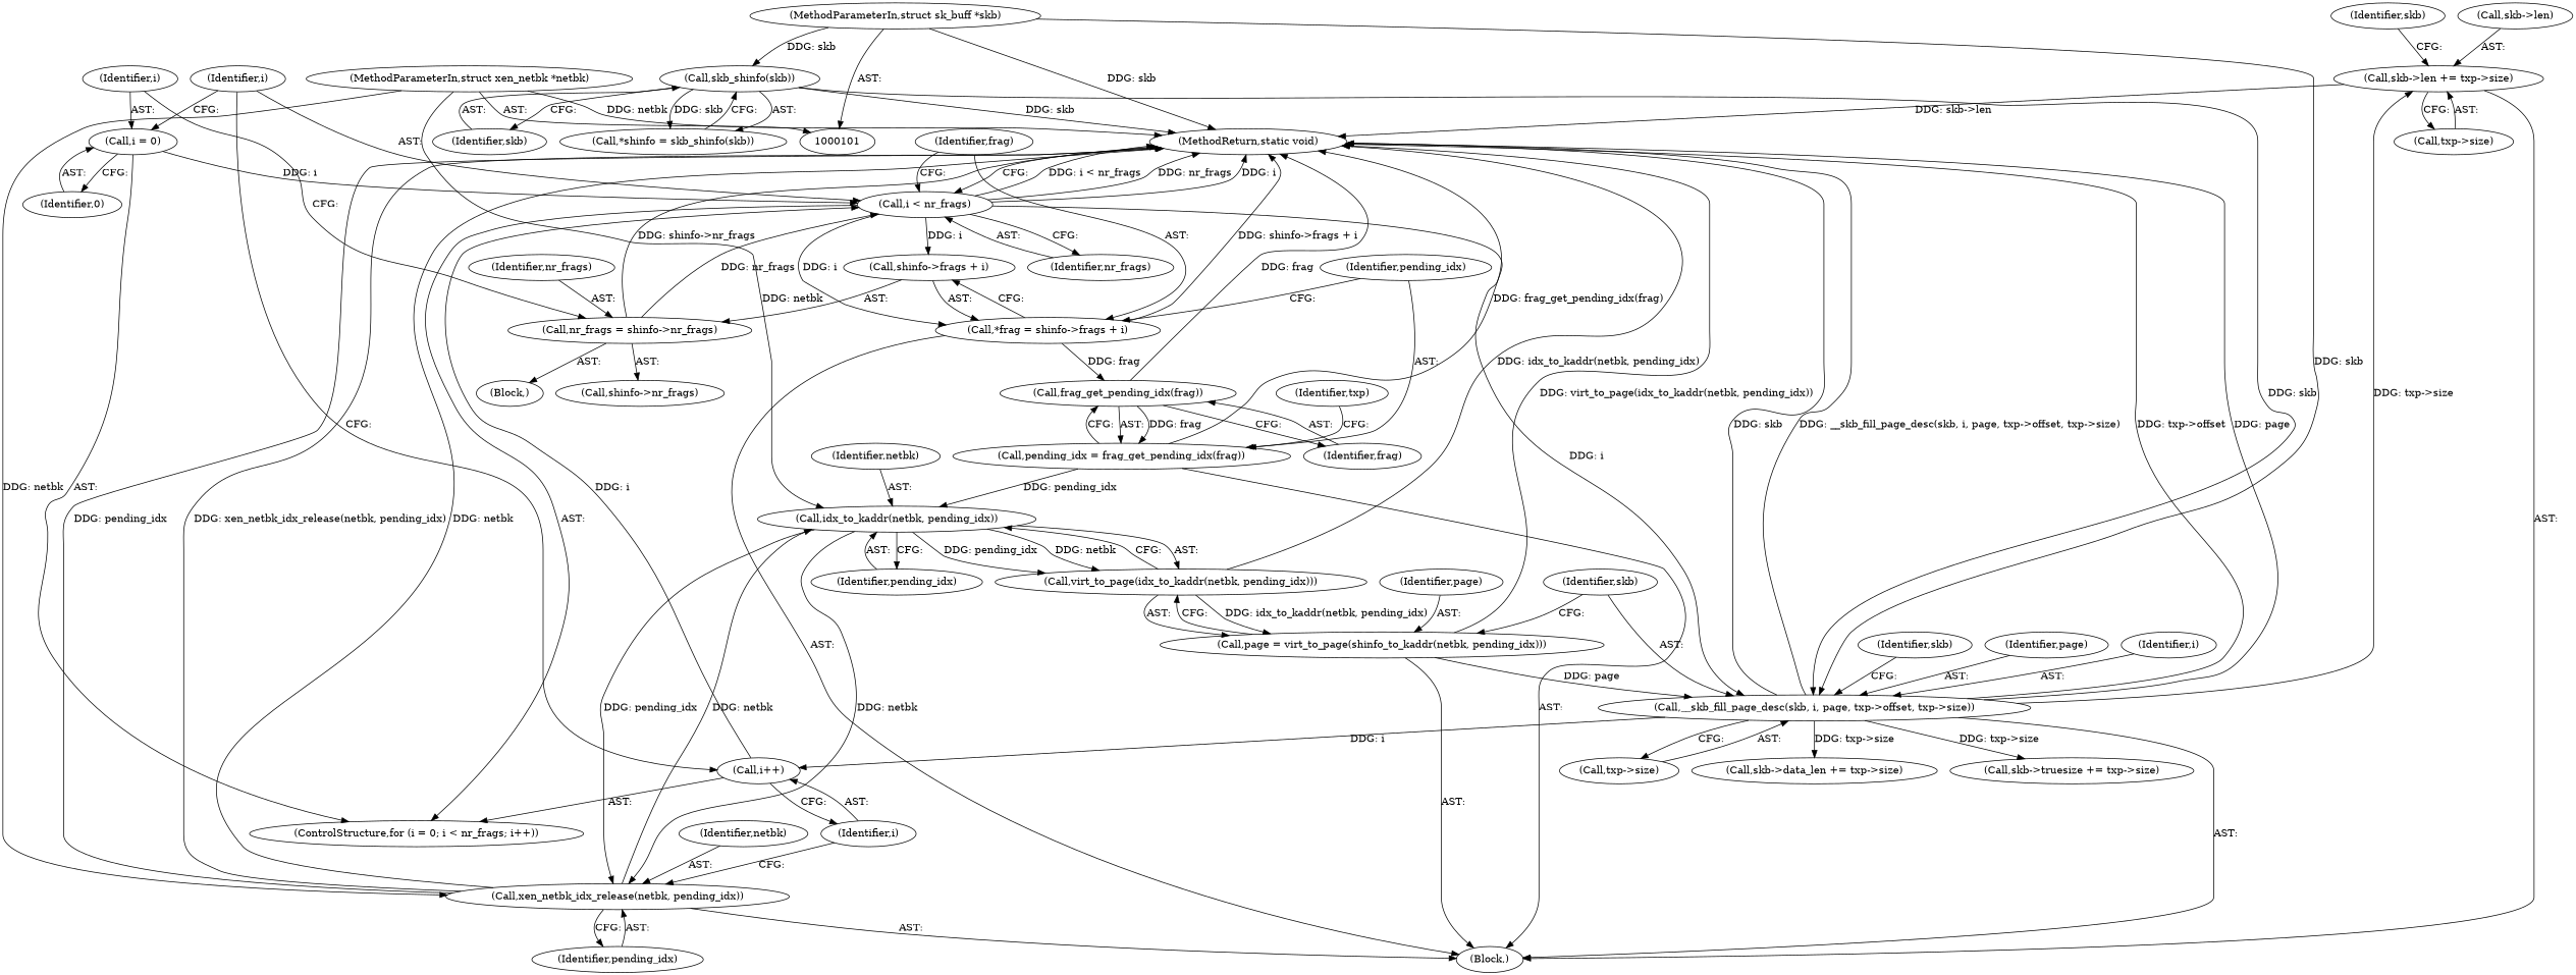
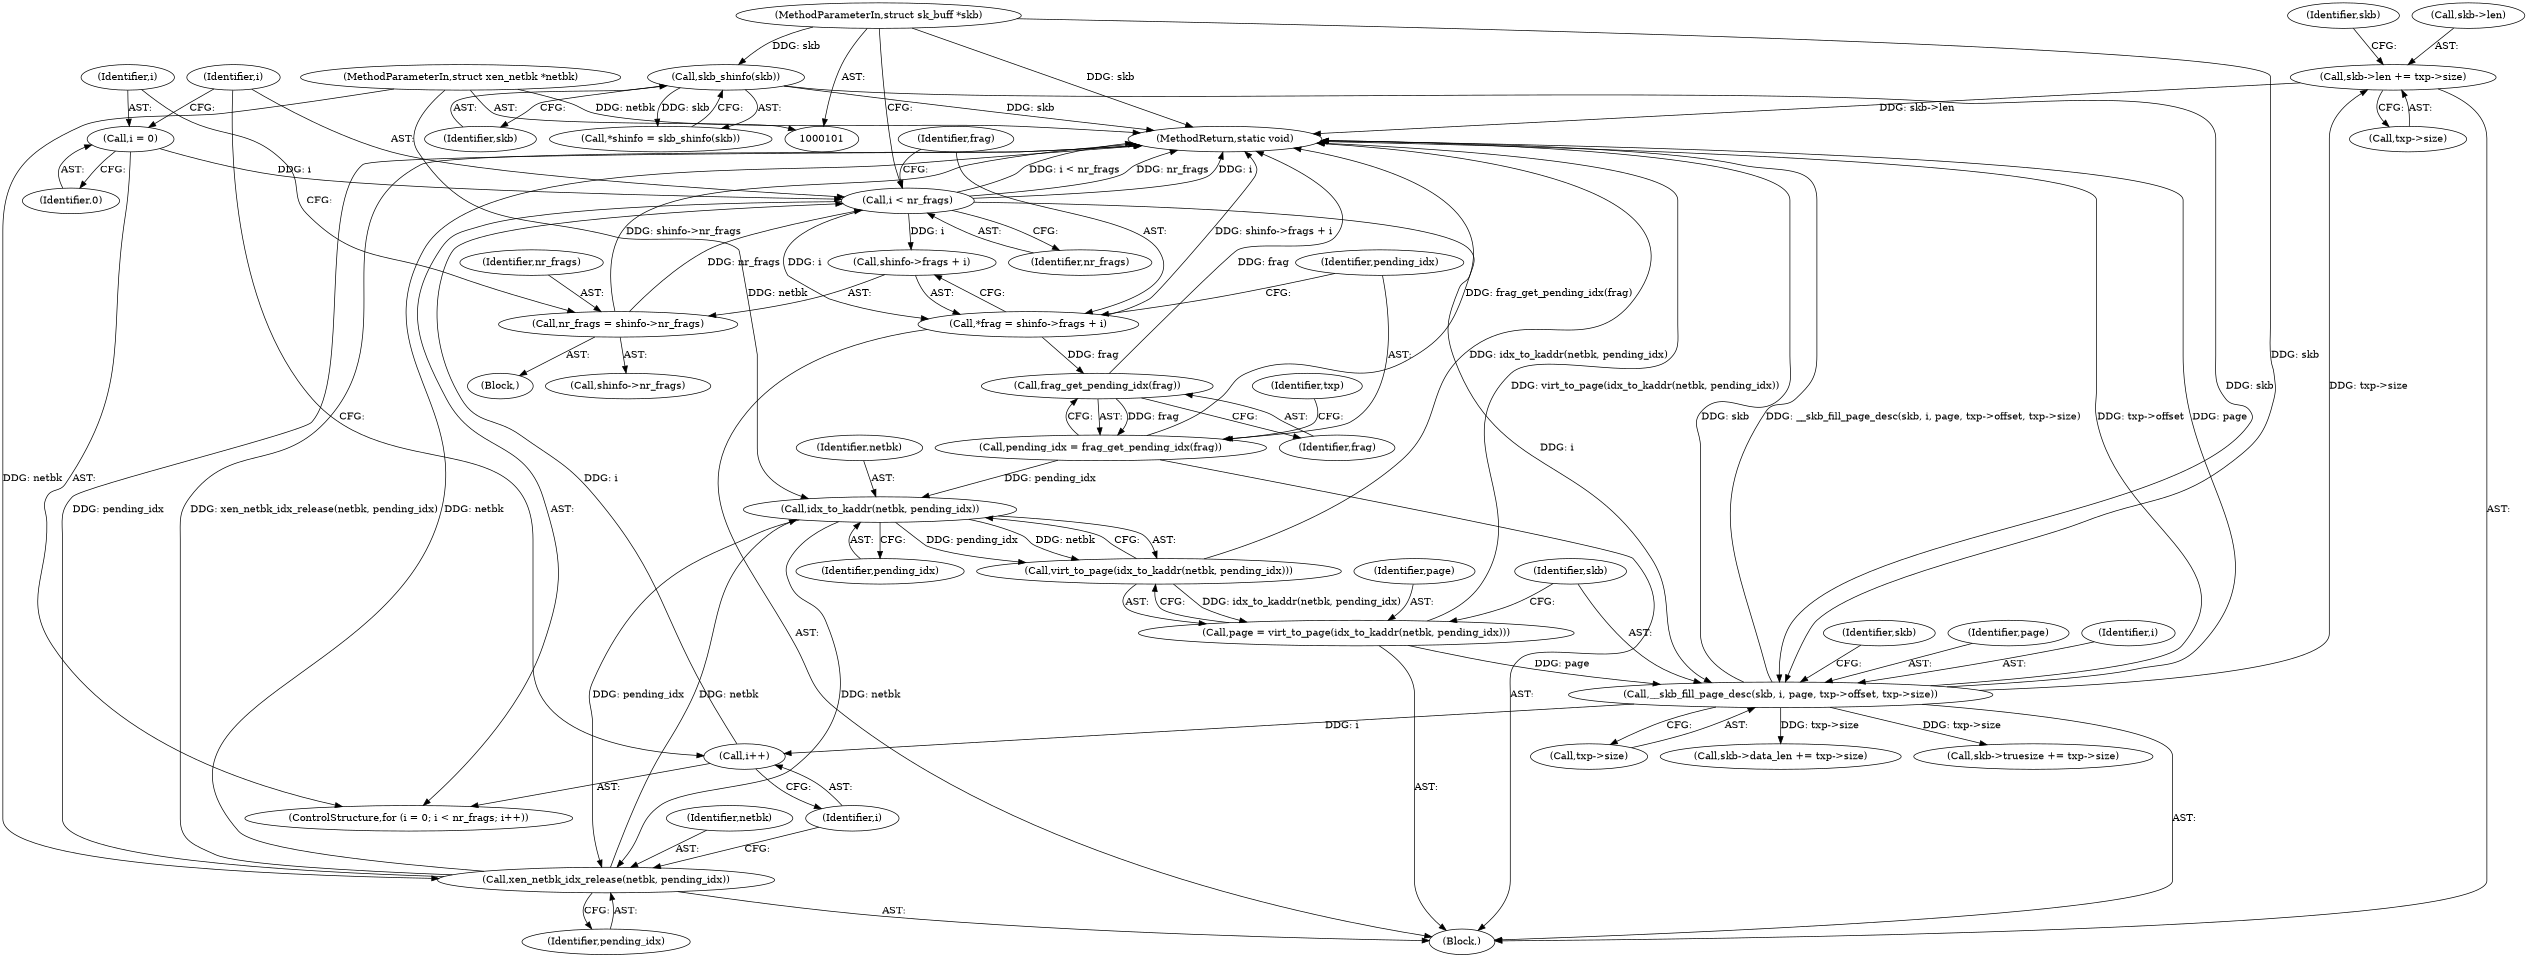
  digraph {
    n1 [label="(Call,skb->len += txp->size)"]
    n2 [label="(MethodReturn,static void)"]
    n3 [label="(Block,)"]
    n4 [label="(Call,txp->size)"]
    n5 [label="(Call,i < nr_frags)"]
    n6 [label="(Call,__skb_fill_page_desc(skb, i, page, txp->offset, txp->size))"]
    n7 [label="(Call,i++)"]
    n8 [label="(Call,skb->data_len += txp->size)"]
    n9 [label="(Call,skb->truesize += txp->size)"]
    n10 [label="(Call,txp->size)"]
    n11 [label="(ControlStructure,for (i = 0; i < nr_frags; i++))"]
    n12 [label="(Identifier,i)"]
    n13 [label="(Call,skb_shinfo(skb))"]
    n14 [label="(Identifier,skb)"]
    n15 [label="(Call,*shinfo = skb_shinfo(skb))"]
    n16 [label="(MethodParameterIn,struct sk_buff *skb)"]
    1000101
    n18 [label="(Call,*frag = shinfo->frags + i)"]
    n19 [label="(Identifier,nr_frags)"]
    n20 [label="(Call,shinfo->frags + i)"]
    n21 [label="(Call,frag_get_pending_idx(frag))"]
    n22 [label="(Call,nr_frags = shinfo->nr_frags)"]
    n23 [label="(Call,xen_netbk_idx_release(netbk, pending_idx))"]
    n24 [label="(Call,i = 0)"]
    n25 [label="(Identifier,0)"]
    n26 [label="(Call,shinfo->nr_frags)"]
    n27 [label="(Block,)"]
-   n28 [label="(Call,page = virt_to_page(shinfo_to_kaddr(netbk, pending_idx)))"]
+   n28 [label="(Call,page = virt_to_page(idx_to_kaddr(netbk, pending_idx)))"]
    n29 [label="(Call,virt_to_page(idx_to_kaddr(netbk, pending_idx)))"]
    n30 [label="(Call,idx_to_kaddr(netbk, pending_idx))"]
    n31 [label="(Identifier,pending_idx)"]
    n32 [label="(Identifier,pending_idx)"]
    n33 [label="(MethodParameterIn,struct xen_netbk *netbk)"]
    n34 [label="(Call,pending_idx = frag_get_pending_idx(frag))"]
    n35 [label="(Identifier,frag)"]
    n36 [label="(Identifier,nr_frags)"]
    n37 [label="(Identifier,i)"]
    n38 [label="(Identifier,netbk)"]
    n39 [label="(Call,skb->len)"]
    n40 [label="(Identifier,i)"]
    n41 [label="(Identifier,pending_idx)"]
    n42 [label="(Identifier,skb)"]
    n43 [label="(Identifier,skb)"]
    n44 [label="(Identifier,page)"]
    n45 [label="(Identifier,skb)"]
    n46 [label="(Identifier,page)"]
    n47 [label="(Identifier,txp)"]
    n48 [label="(Identifier,i)"]
    n49 [label="(Identifier,netbk)"]
    n50 [label="(Identifier,frag)"]
    n1 -> n2 [label="DDG: skb->len"]
    n1 -> n3 [label="AST: "]
    n1 -> n4 [label="CFG: "]
-   n2 -> n5 [label="CFG: "]
+   n16 -> n5 [label="CFG: "]
    n4 -> n1 [label="AST: "]
    n5 -> n2 [label="DDG: i < nr_frags"]
    n5 -> n2 [label="DDG: nr_frags"]
    n5 -> n2 [label="DDG: i"]
    n5 -> n6 [label="DDG: i"]
    n5 -> n11 [label="AST: "]
    n5 -> n18 [label="DDG: i"]
    n5 -> n19 [label="CFG: "]
    n5 -> n20 [label="DDG: i"]
    n6 -> n1 [label="DDG: txp->size"]
    n6 -> n2 [label="DDG: skb"]
    n6 -> n2 [label="DDG: __skb_fill_page_desc(skb, i, page, txp->offset, txp->size)"]
    n6 -> n2 [label="DDG: txp->offset"]
    n6 -> n2 [label="DDG: page"]
    n6 -> n3 [label="AST: "]
    n6 -> n7 [label="DDG: i"]
    n6 -> n8 [label="DDG: txp->size"]
    n6 -> n9 [label="DDG: txp->size"]
    n6 -> n10 [label="CFG: "]
    n7 -> n5 [label="DDG: i"]
    n7 -> n11 [label="AST: "]
    n7 -> n12 [label="CFG: "]
    n10 -> n6 [label="AST: "]
    n12 -> n7 [label="AST: "]
    n12 -> n23 [label="CFG: "]
    n13 -> n2 [label="DDG: skb"]
    n13 -> n6 [label="DDG: skb"]
    n13 -> n14 [label="CFG: "]
    n13 -> n15 [label="AST: "]
    n13 -> n15 [label="DDG: skb"]
    n14 -> n13 [label="AST: "]
    n15 -> n13 [label="CFG: "]
    n16 -> n2 [label="DDG: skb"]
    n16 -> n6 [label="DDG: skb"]
    n16 -> n13 [label="DDG: skb"]
    n16 -> 1000101 [label="AST: "]
    n18 -> n2 [label="DDG: shinfo->frags + i"]
    n18 -> n3 [label="AST: "]
    n18 -> n20 [label="CFG: "]
    n18 -> n21 [label="DDG: frag"]
    n19 -> n5 [label="AST: "]
    n20 -> n18 [label="AST: "]
    n20 -> n22 [label="AST: "]
    n21 -> n2 [label="DDG: frag"]
    n21 -> n34 [label="AST: "]
    n21 -> n34 [label="DDG: frag"]
    n21 -> n35 [label="CFG: "]
    n22 -> n2 [label="DDG: shinfo->nr_frags"]
    n22 -> n5 [label="DDG: nr_frags"]
    n22 -> n26 [label="AST: "]
    n22 -> n27 [label="AST: "]
    n23 -> n2 [label="DDG: pending_idx"]
    n23 -> n2 [label="DDG: xen_netbk_idx_release(netbk, pending_idx)"]
    n23 -> n2 [label="DDG: netbk"]
    n23 -> n3 [label="AST: "]
    n23 -> n30 [label="DDG: netbk"]
    n23 -> n32 [label="CFG: "]
    n24 -> n5 [label="DDG: i"]
    n24 -> n11 [label="AST: "]
    n24 -> n25 [label="CFG: "]
    n25 -> n24 [label="AST: "]
    n28 -> n2 [label="DDG: virt_to_page(idx_to_kaddr(netbk, pending_idx))"]
    n28 -> n3 [label="AST: "]
    n28 -> n6 [label="DDG: page"]
    n28 -> n29 [label="CFG: "]
    n29 -> n2 [label="DDG: idx_to_kaddr(netbk, pending_idx)"]
    n29 -> n28 [label="AST: "]
    n29 -> n28 [label="DDG: idx_to_kaddr(netbk, pending_idx)"]
    n29 -> n30 [label="CFG: "]
    n30 -> n23 [label="DDG: netbk"]
    n30 -> n23 [label="DDG: pending_idx"]
    n30 -> n29 [label="AST: "]
    n30 -> n29 [label="DDG: netbk"]
    n30 -> n29 [label="DDG: pending_idx"]
    n30 -> n31 [label="CFG: "]
    n31 -> n30 [label="AST: "]
    n32 -> n23 [label="AST: "]
    n33 -> n2 [label="DDG: netbk"]
    n33 -> 1000101 [label="AST: "]
    n33 -> n23 [label="DDG: netbk"]
    n33 -> n30 [label="DDG: netbk"]
    n34 -> n2 [label="DDG: frag_get_pending_idx(frag)"]
    n34 -> n3 [label="AST: "]
    n34 -> n21 [label="CFG: "]
    n34 -> n30 [label="DDG: pending_idx"]
    n35 -> n21 [label="AST: "]
    n36 -> n22 [label="AST: "]
    n37 -> n22 [label="CFG: "]
    n37 -> n24 [label="AST: "]
    n38 -> n23 [label="AST: "]
    n39 -> n1 [label="AST: "]
    n40 -> n5 [label="AST: "]
    n40 -> n7 [label="CFG: "]
    n40 -> n24 [label="CFG: "]
    n41 -> n18 [label="CFG: "]
    n41 -> n34 [label="AST: "]
    n42 -> n6 [label="CFG: "]
    n43 -> n6 [label="AST: "]
    n43 -> n28 [label="CFG: "]
    n44 -> n6 [label="AST: "]
    n45 -> n1 [label="CFG: "]
    n46 -> n28 [label="AST: "]
    n47 -> n34 [label="CFG: "]
    n48 -> n6 [label="AST: "]
    n49 -> n30 [label="AST: "]
    n50 -> n5 [label="CFG: "]
    n50 -> n18 [label="AST: "]
  }
